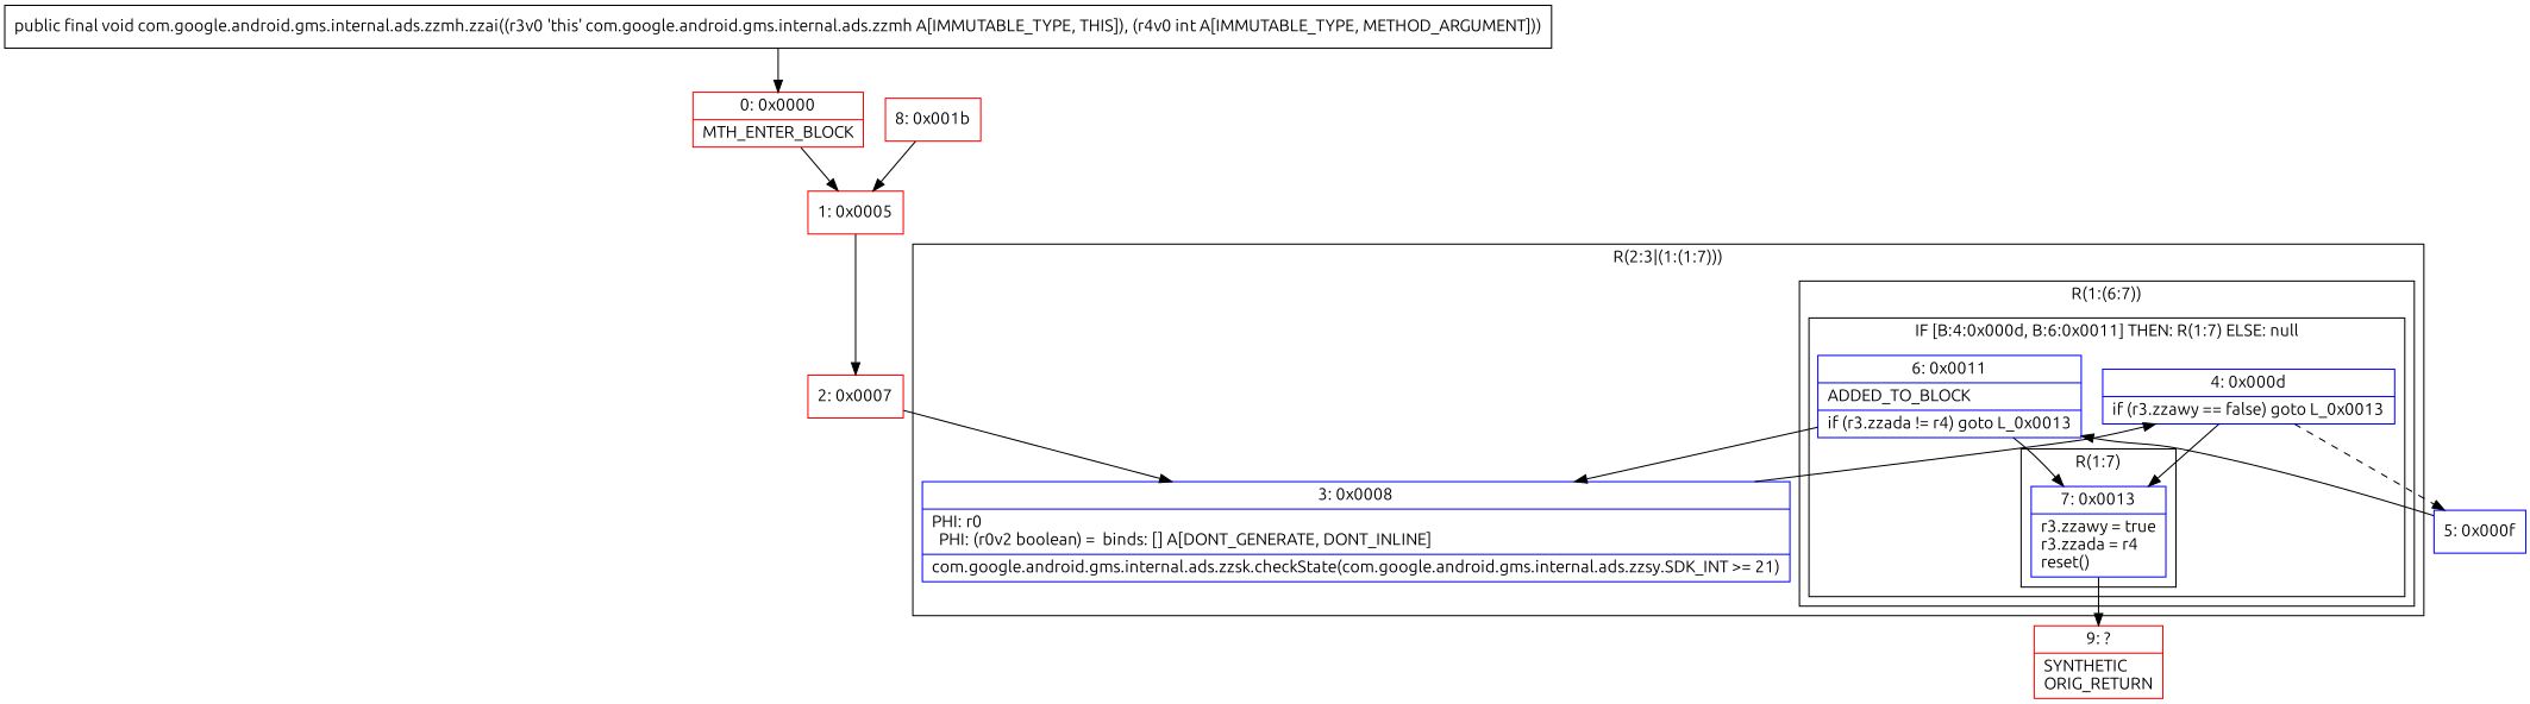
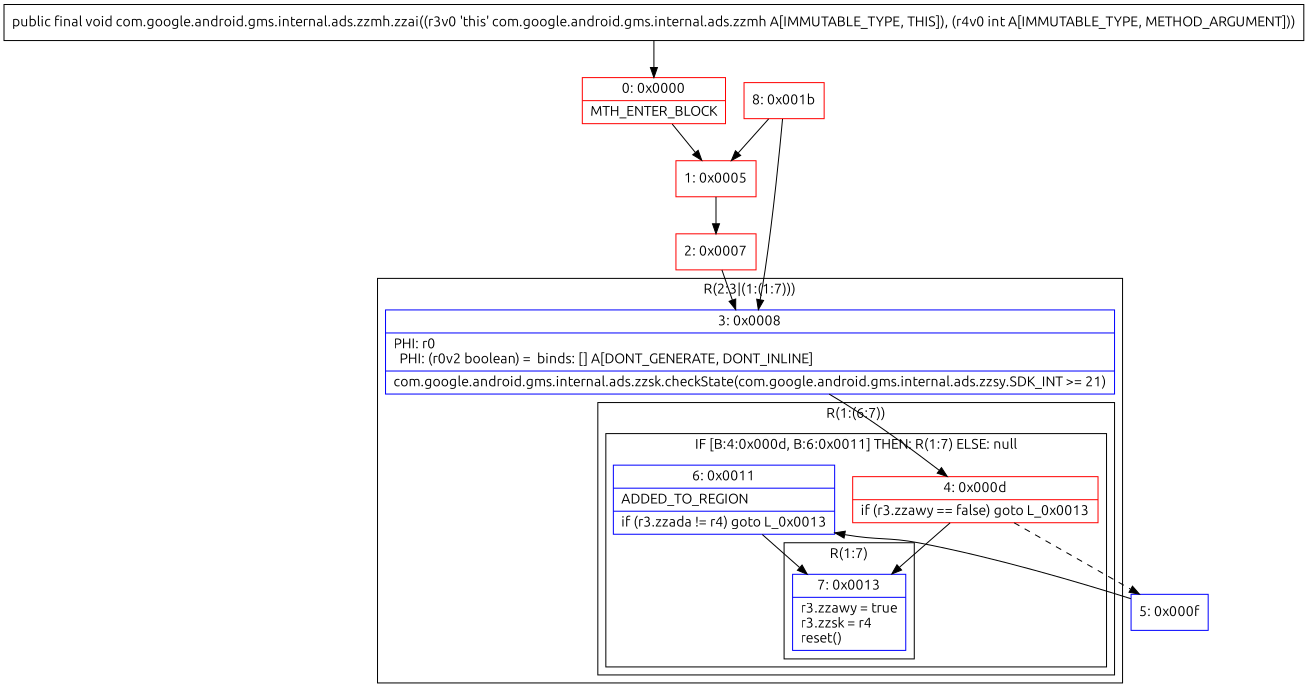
  digraph {
    fontname=Ubuntu
    node [color=blue fontname=Ubuntu shape=record]
    edge [fontname=Ubuntu]
-   n1 [label="{7\:\ 0x0013|r3.zzawy = true\lr3.zzada = r4\lreset()\l}"]
-   n2 [label="{4\:\ 0x000d|if (r3.zzawy == false) goto L_0x0013\l}"]
-   n3 [label="{6\:\ 0x0011|ADDED_TO_BLOCK\l|if (r3.zzada != r4) goto L_0x0013\l}"]
+   n1 [label="{7\:\ 0x0013|r3.zzawy = true\lr3.zzsk = r4\lreset()\l}"]
+   n2 [color=red label="{4\:\ 0x000d|if (r3.zzawy == false) goto L_0x0013\l}"]
+   n3 [label="{6\:\ 0x0011|ADDED_TO_REGION\l|if (r3.zzada != r4) goto L_0x0013\l}"]
    n4 [label="{3\:\ 0x0008|PHI: r0 \l  PHI: (r0v2 boolean) =  binds: [] A[DONT_GENERATE, DONT_INLINE]\l|com.google.android.gms.internal.ads.zzsk.checkState(com.google.android.gms.internal.ads.zzsy.SDK_INT \>= 21)\l}"]
-   n5 [color=red label="{9\:\ ?|SYNTHETIC\lORIG_RETURN\l}"]
    n6 [label="{5\:\ 0x000f}"]
    n7 [color=red label="{0\:\ 0x0000|MTH_ENTER_BLOCK\l}"]
    n8 [color=red label="{1\:\ 0x0005}"]
    n9 [color=red label="{2\:\ 0x0007}"]
    n10 [color=red label="{8\:\ 0x001b}"]
    n11 [label="{public final void com.google.android.gms.internal.ads.zzmh.zzai((r3v0 'this' com.google.android.gms.internal.ads.zzmh A[IMMUTABLE_TYPE, THIS]), (r4v0 int A[IMMUTABLE_TYPE, METHOD_ARGUMENT])) }" color=""]
    subgraph cluster_1 {
      label="R(2:3|(1:(1:7)))"
      n4
      subgraph cluster_2 {
        label="R(1:(6:7))"
        subgraph cluster_3 {
          label="IF [B:4:0x000d, B:6:0x0011] THEN: R(1:7) ELSE: null"
          n2
          n3
          subgraph cluster_4 {
            label="R(1:7)"
            n1
          }
        }
      }
    }
-   n1 -> n5
    n2 -> n1
    n2 -> n6 [style=dashed]
    n3 -> n1
    n4 -> n2
    n6 -> n3
    n7 -> n8
    n8 -> n9
    n9 -> n4
-   n3 -> n4
+   n10 -> n4
    n10 -> n8
    n11 -> n7
  }
